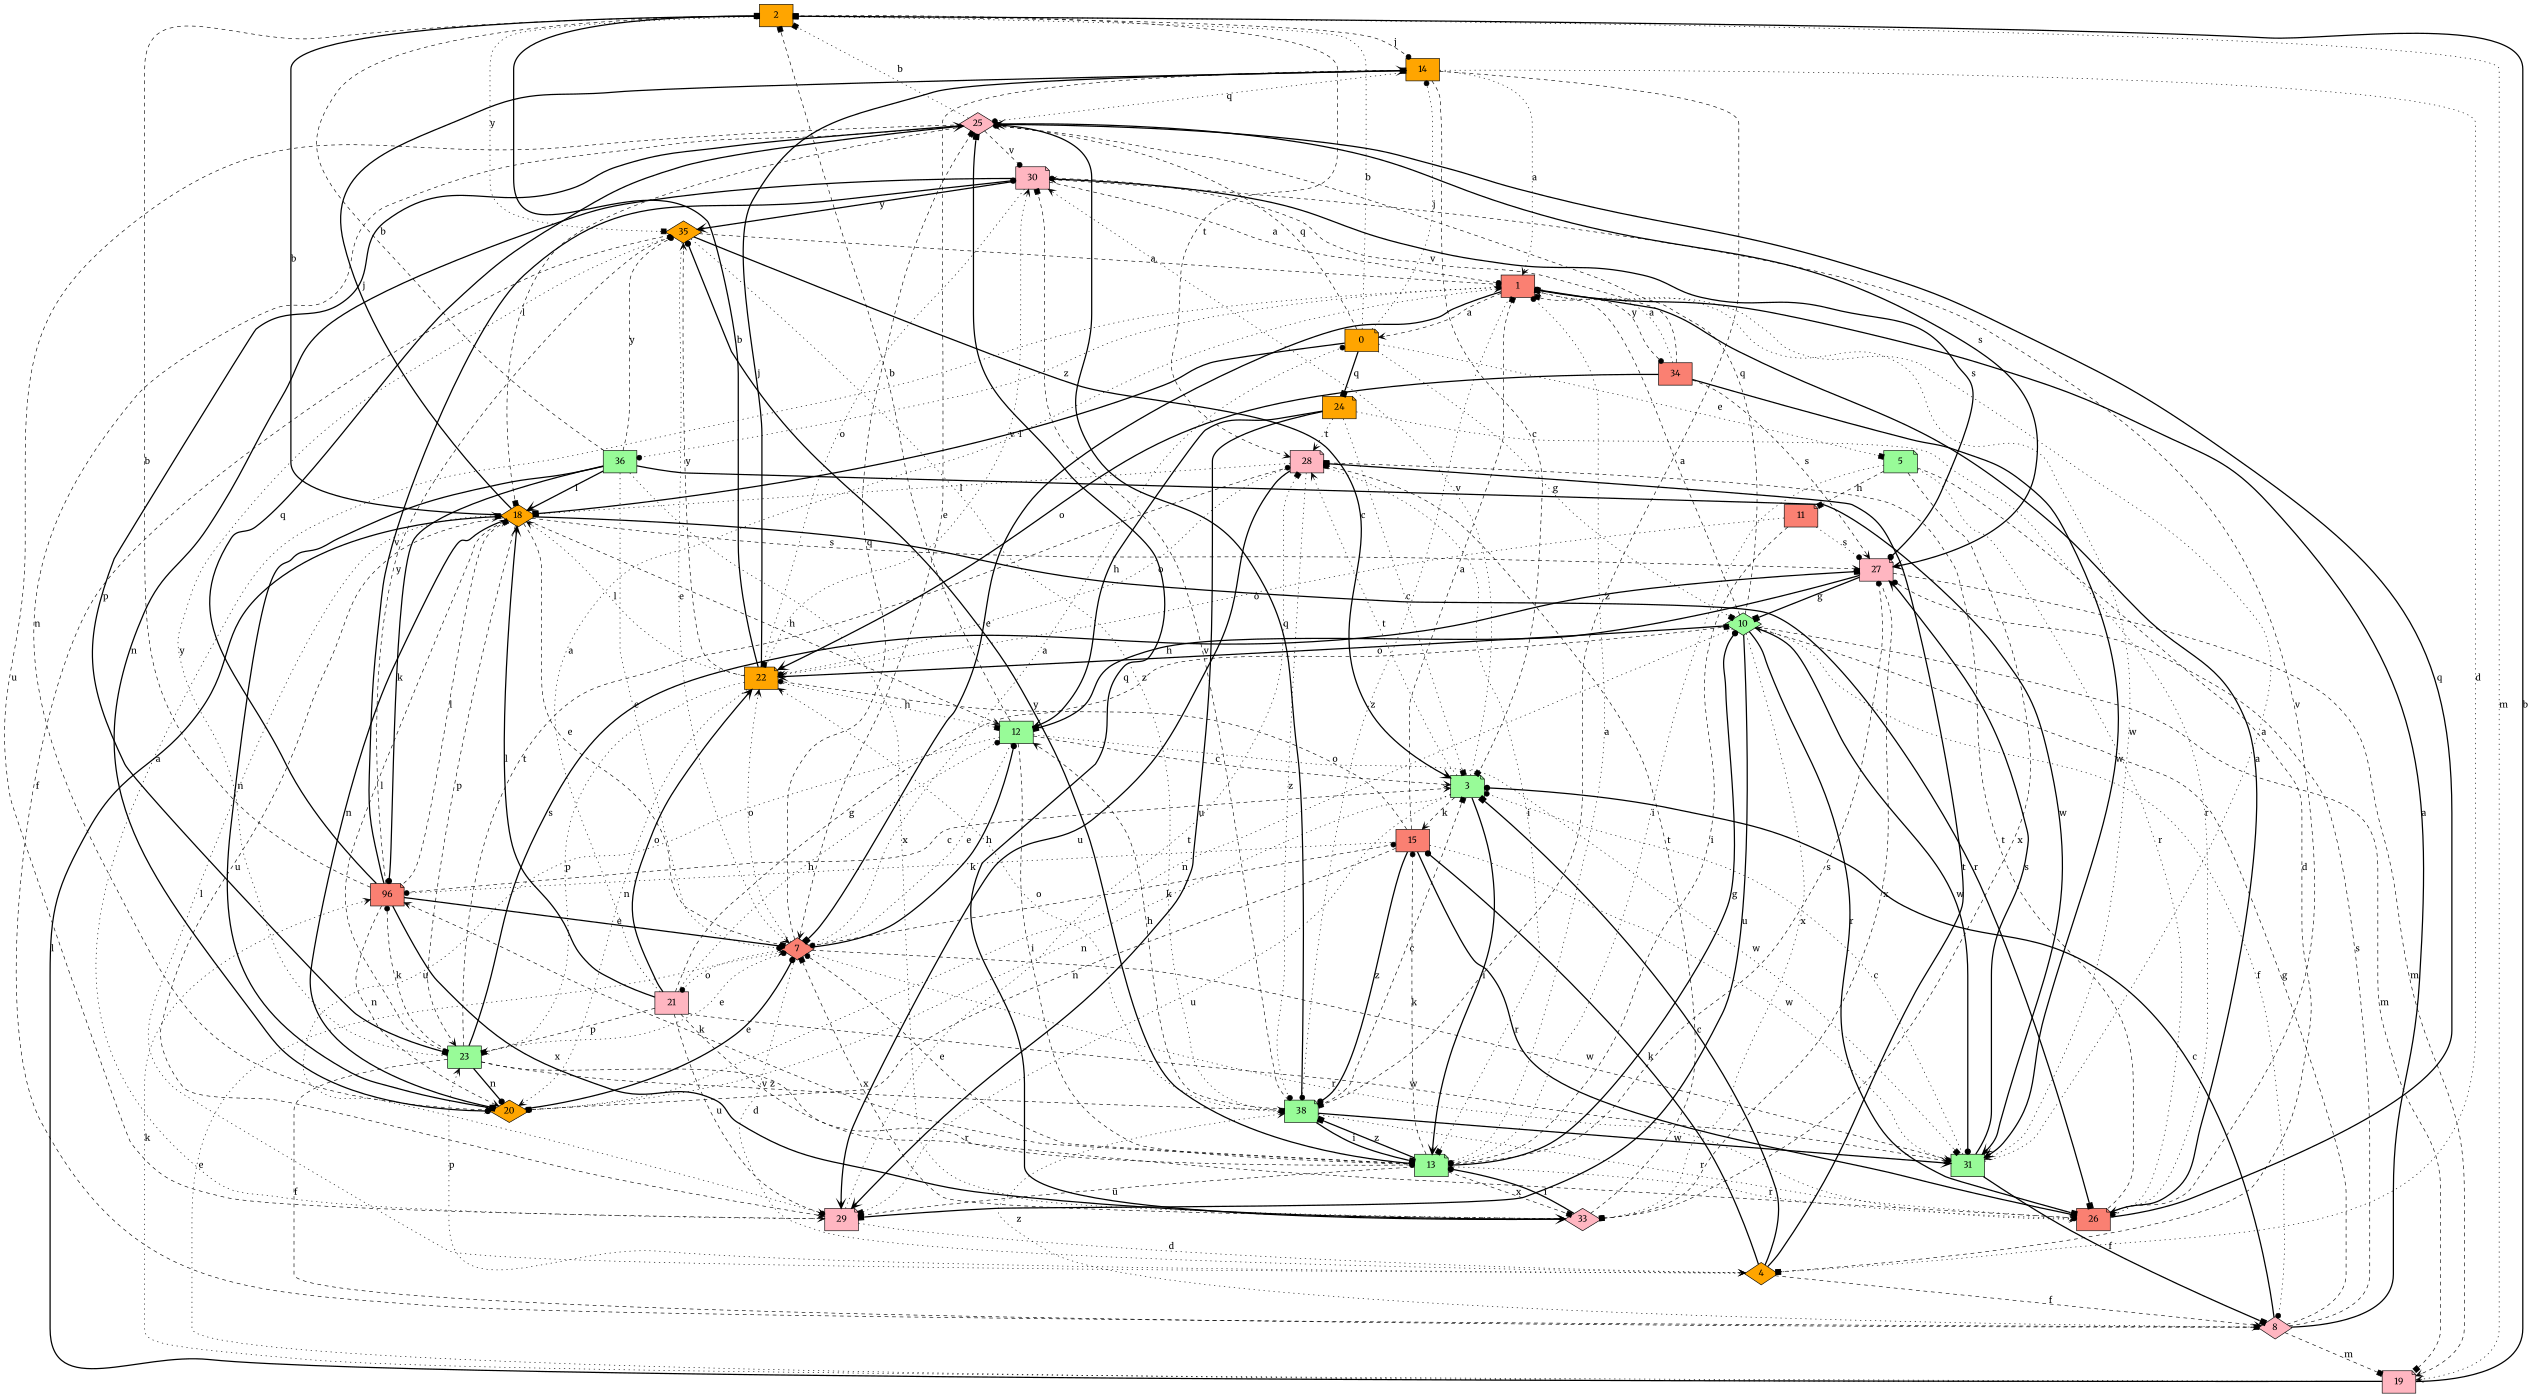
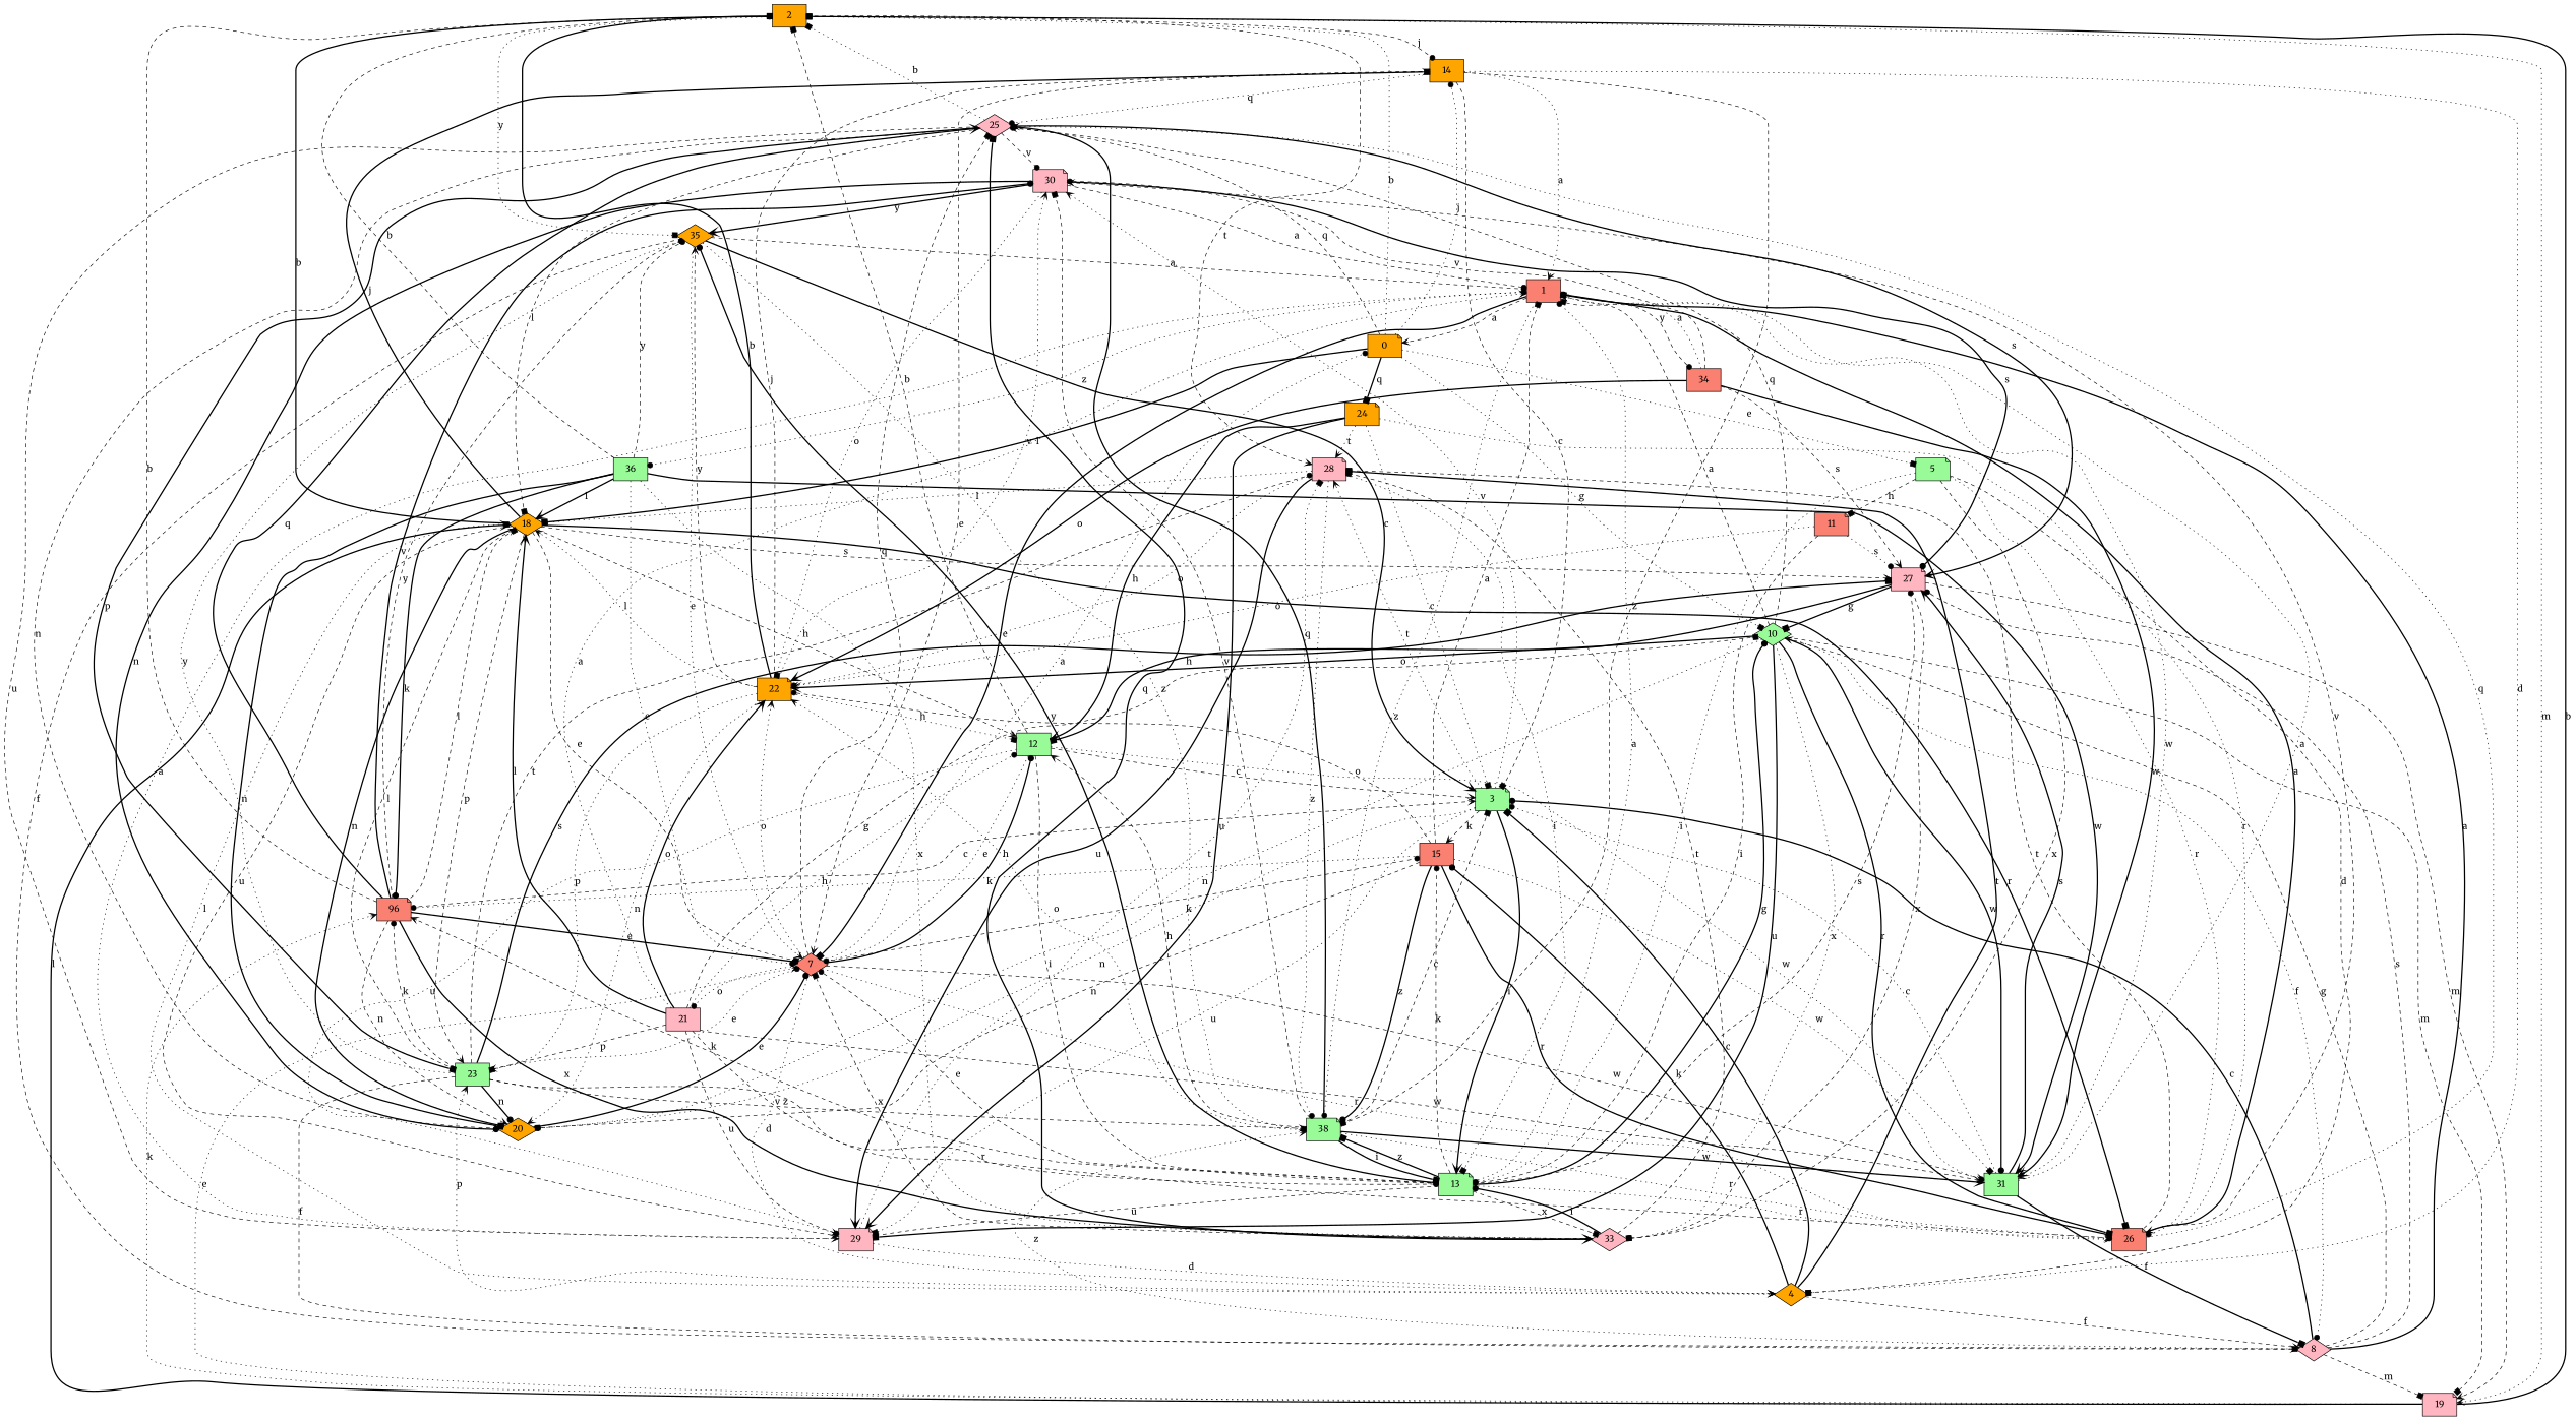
  strict digraph {
    fontname=Merriweather
    node [fillcolor=orange fontname=Merriweather shape=note style=filled]
    edge [arrowhead=vee fontname=Merriweather style=dashed]
    2 [shape=box]
    0
    5 [fillcolor=palegreen]
    10 [fillcolor=palegreen shape=diamond]
    14 [shape=box]
    18 [shape=diamond]
    24
    25 [fillcolor=lightpink shape=diamond]
    19 [fillcolor=lightpink]
    28 [fillcolor=lightpink]
    35 [shape=diamond]
    13 [fillcolor=palegreen]
    4 [shape=diamond]
    11 [fillcolor=salmon]
    26 [fillcolor=salmon]
    33 [fillcolor=lightpink shape=diamond]
    1 [fillcolor=salmon shape=box]
    31 [fillcolor=palegreen shape=box]
    20 [shape=diamond]
    29 [fillcolor=lightpink]
    8 [fillcolor=lightpink shape=diamond]
    22
    7 [fillcolor=salmon shape=diamond]
    38 [fillcolor=palegreen]
    3 [fillcolor=palegreen]
    23 [fillcolor=palegreen shape=box]
    12 [fillcolor=palegreen shape=box]
    27 [fillcolor=lightpink]
    30 [fillcolor=lightpink]
    34 [fillcolor=salmon shape=box]
    36 [fillcolor=palegreen shape=box]
    15 [fillcolor=salmon shape=box]
    21 [fillcolor=lightpink shape=box]
    n34 [fillcolor=salmon label=96]
    2 -> 14 [arrowhead=dot label=j]
    2 -> 19 [label=m style=dotted]
    2 -> 28 [label=t]
    2 -> 35 [arrowhead=box label=y style=dotted]
    0 -> 2 [arrowhead=box label=b style=dotted]
    0 -> 5 [arrowhead=box label=e style=dotted]
    0 -> 10 [arrowhead=box label=g style=dotted]
    0 -> 14 [arrowhead=dot label=j style=dotted]
    0 -> 18 [arrowhead=box label=l style=bold]
    0 -> 24 [arrowhead=box label=q style=bold]
    0 -> 25 [arrowhead=dot label=q]
    5 -> 13 [arrowhead=dot label=i style=dotted]
    5 -> 4 [arrowhead=box label=d]
    5 -> 11 [arrowhead=box label=h]
    5 -> 26 [arrowhead=dot label=r style=dotted]
    5 -> 33 [arrowhead=dot label=x]
    10 -> 25 [label=q]
    10 -> 19 [arrowhead=box label=m]
    10 -> 26 [arrowhead=box label=r style=bold]
    10 -> 33 [arrowhead=box label=x style=dotted]
    10 -> 1 [arrowhead=box label=a]
    10 -> 31 [arrowhead=dot label=w style=bold]
    10 -> 20 [arrowhead=dot label=n style=dotted]
    10 -> 29 [arrowhead=box label=u style=bold]
    10 -> 8 [arrowhead=dot label=f style=dotted]
    10 -> 22 [label=o style=bold]
    14 -> 25 [arrowhead=dot label=q style=dotted]
    14 -> 4 [arrowhead=box label=d style=dotted]
    14 -> 1 [label=a style=dotted]
    14 -> 7 [label=e]
    14 -> 38 [arrowhead=box label=z]
    14 -> 3 [arrowhead=box label=c]
    18 -> 2 [arrowhead=dot label=b style=bold]
    18 -> 14 [arrowhead=box label=j style=bold]
    18 -> 26 [arrowhead=box label=r style=bold]
    18 -> 20 [arrowhead=dot label=n style=bold]
    18 -> 29 [label=u]
    18 -> 7 [arrowhead=box label=e]
    18 -> 23 [label=p]
    18 -> 12 [label=h]
    18 -> 27 [label=s]
    24 -> 28 [label=t style=dotted]
    24 -> 26 [label=r style=dotted]
    24 -> 29 [label=u style=bold]
    24 -> 3 [arrowhead=box label=c style=dotted]
    24 -> 12 [label=h style=bold]
    25 -> 2 [arrowhead=box label=b style=dotted]
    25 -> 18 [arrowhead=box label=l]
    25 -> 20 [label=n]
    25 -> 29 [label=u]
    25 -> 23 [arrowhead=box label=p style=bold]
    25 -> 27 [label=s style=bold]
    25 -> 30 [arrowhead=dot label=v]
    19 -> 2 [arrowhead=box label=b style=bold]
    19 -> 18 [label=l style=bold]
    19 -> 7 [label=e style=dotted]
    19 -> n34 [label=k style=dotted]
    28 -> 18 [arrowhead=box label=l style=dotted]
    28 -> 13 [arrowhead=box label=i style=dotted]
    28 -> 29 [label=u style=bold]
    28 -> 22 [arrowhead=dot label=o style=dotted]
    28 -> 38 [arrowhead=dot label=z style=dotted]
    35 -> 1 [arrowhead=dot label=a]
    35 -> 8 [arrowhead=box label=f]
    35 -> 7 [label=e style=dotted]
    35 -> 38 [arrowhead=box label=z style=dotted]
    35 -> 3 [label=c style=bold]
    13 -> 10 [arrowhead=dot label=g style=bold]
    13 -> 35 [arrowhead=dot label=y style=bold]
    13 -> 26 [arrowhead=dot label=r style=dotted]
    13 -> 33 [arrowhead=box label=x]
    13 -> 1 [arrowhead=dot label=a style=dotted]
    13 -> 29 [arrowhead=dot label=u]
    13 -> 7 [arrowhead=dot label=e]
    13 -> 38 [arrowhead=box label=z style=bold]
    13 -> 27 [arrowhead=dot label=s]
    13 -> 15 [arrowhead=dot label=k]
    13 -> n34 [label=k]
    4 -> 18 [arrowhead=box label=l style=dotted]
    4 -> 28 [arrowhead=box label=t style=bold]
    4 -> 8 [label=f]
    4 -> 3 [arrowhead=box label=c style=bold]
    4 -> 23 [label=p style=dotted]
    4 -> 15 [arrowhead=dot label=k style=bold]
    11 -> 13 [arrowhead=dot label=i]
    11 -> 22 [label=o style=dotted]
    11 -> 27 [arrowhead=dot label=s style=dotted]
-   26 -> 25 [label=q style=bold]
+   26 -> 25 [label=q style=dotted]
    26 -> 28 [arrowhead=box label=t]
    26 -> 1 [arrowhead=dot label=a style=bold]
    26 -> 30 [label=v]
    33 -> 25 [arrowhead=box label=q style=bold]
    33 -> 28 [arrowhead=box label=t]
    33 -> 13 [arrowhead=dot label=i style=bold]
    33 -> 7 [arrowhead=box label=x]
    1 -> 0 [label=a]
    1 -> 31 [label=w style=dotted]
    1 -> 7 [arrowhead=box label=e style=bold]
    1 -> 38 [arrowhead=dot label=z style=dotted]
    1 -> 34 [arrowhead=dot label=y]
    1 -> 36 [arrowhead=dot label=z style=dotted]
    31 -> 1 [arrowhead=dot label=a style=dotted]
    31 -> 8 [arrowhead=box label=f style=bold]
    31 -> 3 [arrowhead=dot label=c style=dotted]
    31 -> 27 [label=s style=bold]
    20 -> 7 [arrowhead=dot label=e style=bold]
    29 -> 28 [arrowhead=box label=t style=dotted]
    29 -> 4 [label=d style=dotted]
    29 -> 1 [arrowhead=dot label=a style=dotted]
    8 -> 10 [label=g]
    8 -> 19 [arrowhead=box label=m]
    8 -> 1 [arrowhead=box label=a style=bold]
    8 -> 38 [label=z style=dotted]
    8 -> 3 [arrowhead=dot label=c style=bold]
    8 -> 27 [arrowhead=dot label=s]
    22 -> 2 [arrowhead=box label=b style=bold]
-   22 -> 14 [label=j style=bold]
+   22 -> 14 [label=j]
    22 -> 18 [label=l style=dotted]
    22 -> 35 [label=y]
    22 -> 20 [label=n style=dotted]
    22 -> 23 [arrowhead=box label=p style=dotted]
    22 -> 12 [arrowhead=box label=h style=dotted]
    22 -> 30 [label=v style=dotted]
    7 -> 0 [arrowhead=dot label=a style=dotted]
    7 -> 25 [arrowhead=box label=q]
    7 -> 4 [label=d style=dotted]
    7 -> 26 [label=r style=dotted]
    7 -> 31 [label=w]
    7 -> 22 [label=o style=dotted]
    7 -> 12 [arrowhead=dot label=h style=bold]
    7 -> 15 [arrowhead=dot label=k]
    7 -> 21 [arrowhead=dot label=o style=dotted]
    38 -> 25 [arrowhead=dot label=q style=bold]
    38 -> 13 [arrowhead=box label=i style=bold]
    38 -> 26 [label=r style=dotted]
    38 -> 31 [label=w style=bold]
    38 -> 22 [label=o style=dotted]
    38 -> 3 [arrowhead=box label=c]
    38 -> 12 [label=h]
    38 -> 30 [arrowhead=box label=v]
    3 -> 28 [label=t style=dotted]
    3 -> 13 [label=i style=bold]
    3 -> 20 [arrowhead=dot label=n style=dotted]
    3 -> 29 [arrowhead=box label=u style=dotted]
    3 -> 30 [label=v style=dotted]
    3 -> 15 [label=k]
    23 -> 18 [label=l]
    23 -> 28 [arrowhead=dot label=t]
    23 -> 35 [arrowhead=dot label=y style=dotted]
    23 -> 26 [label=r]
    23 -> 20 [arrowhead=dot label=n style=bold]
    23 -> 8 [label=f]
    23 -> 7 [arrowhead=dot label=e style=dotted]
    23 -> 38 [label=z]
    23 -> 27 [arrowhead=box label=s style=bold]
    23 -> n34 [arrowhead=dot label=k]
    12 -> 2 [arrowhead=box label=b]
    12 -> 13 [arrowhead=dot label=i]
    12 -> 31 [arrowhead=box label=w style=dotted]
    12 -> 29 [label=u style=dotted]
    12 -> 7 [arrowhead=dot label=e style=dotted]
    12 -> 3 [label=c]
    27 -> 10 [arrowhead=box label=g style=bold]
    27 -> 19 [label=m]
    27 -> 33 [arrowhead=box label=x]
    27 -> 12 [arrowhead=box label=h style=bold]
    30 -> 35 [label=y style=bold]
    30 -> 1 [arrowhead=dot label=a]
    30 -> 20 [arrowhead=dot label=n style=bold]
    30 -> 22 [arrowhead=box label=o style=dotted]
    30 -> 27 [arrowhead=dot label=s style=bold]
    34 -> 1 [label=a style=dotted]
    34 -> 31 [label=w style=bold]
    34 -> 22 [label=o style=bold]
    34 -> 27 [label=s]
    34 -> 30 [arrowhead=dot label=v]
    36 -> 2 [arrowhead=dot label=b]
    36 -> 18 [label=l style=bold]
    36 -> 35 [arrowhead=dot label=y]
    36 -> 33 [label=x style=dotted]
    36 -> 31 [label=w style=bold]
    36 -> 20 [arrowhead=box label=n style=bold]
    36 -> 7 [arrowhead=dot label=e style=dotted]
    36 -> n34 [arrowhead=dot label=k style=bold]
    15 -> 26 [arrowhead=dot label=r style=bold]
    15 -> 1 [arrowhead=box label=a]
    15 -> 31 [arrowhead=dot label=w style=dotted]
    15 -> 20 [arrowhead=box label=n]
    15 -> 22 [arrowhead=dot label=o]
    15 -> 38 [arrowhead=dot label=z style=bold]
    15 -> n34 [arrowhead=dot label=k style=dotted]
    21 -> 10 [arrowhead=box label=g]
    21 -> 18 [label=l style=bold]
    21 -> 13 [arrowhead=dot label=v]
    21 -> 1 [label=a style=dotted]
    21 -> 31 [label=w]
    21 -> 29 [arrowhead=dot label=u]
    21 -> 22 [label=o style=bold]
    21 -> 23 [label=p]
    21 -> 12 [arrowhead=dot label=h style=dotted]
    n34 -> 2 [arrowhead=dot label=b]
    n34 -> 18 [arrowhead=box label=l]
    n34 -> 25 [label=q style=bold]
    n34 -> 35 [arrowhead=dot label=y]
    n34 -> 33 [label=x style=bold]
    n34 -> 20 [label=n]
    n34 -> 7 [arrowhead=dot label=e style=bold]
    n34 -> 3 [label=c]
    n34 -> 30 [arrowhead=dot label=v style=bold]
  }
